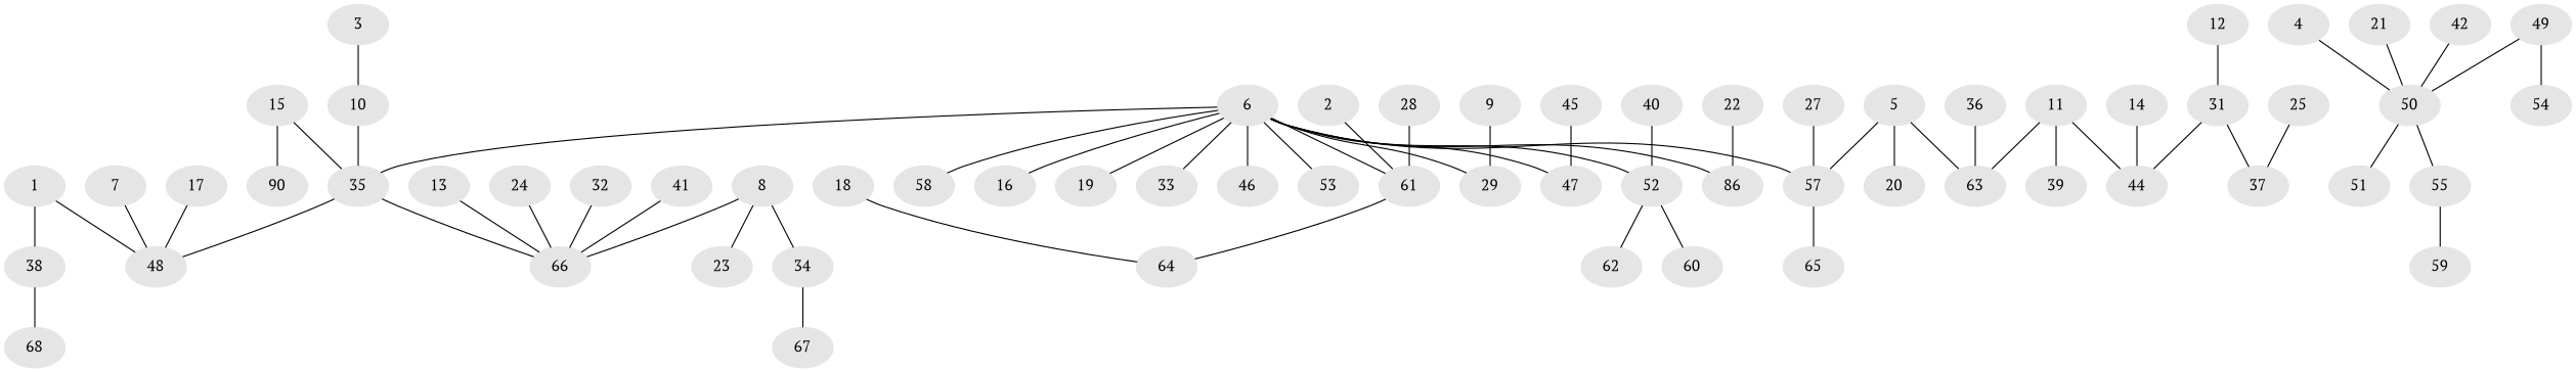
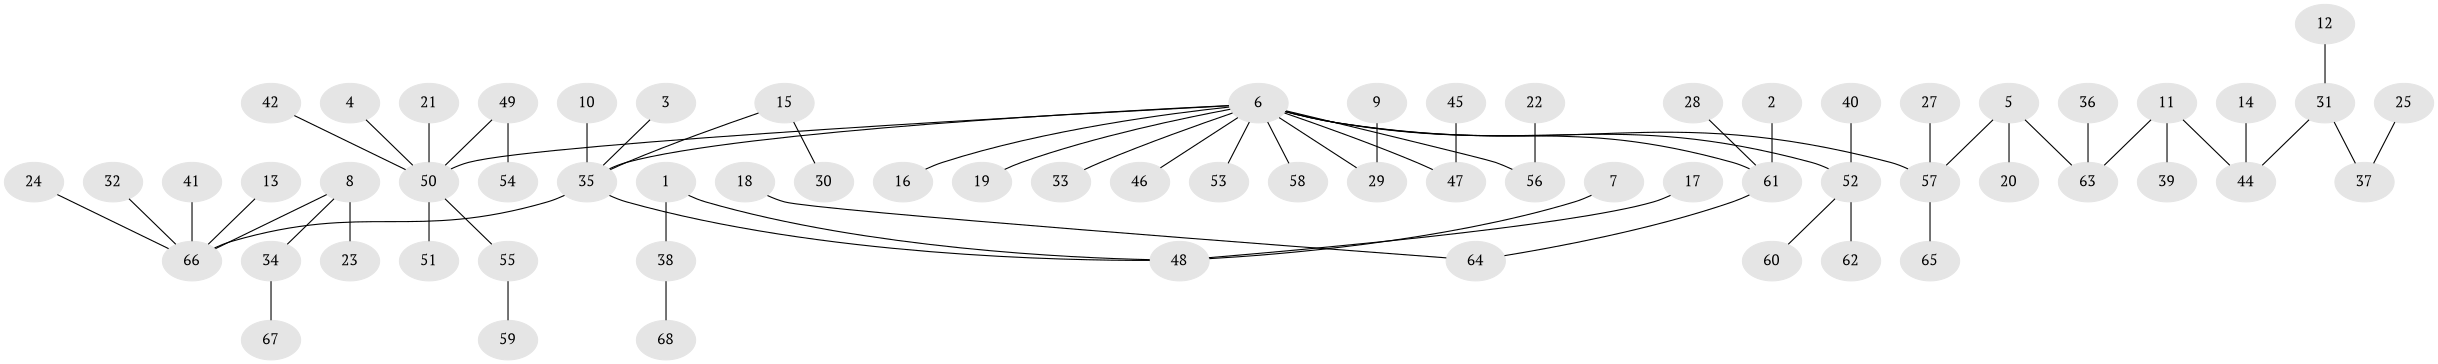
  graph {
    fontname="PT Serif"
    node [color=gray90 fontname="PT Serif" style=filled]
    edge [fontname="PT Serif" weight=1.0]
    1
    38
    48
    68
    2
    61
    64
    3
    35
    66
    4
    50
    51
    55
    5
    20
    57
    63
    65
    6
    16
    19
    29
    33
    46
    47
    52
    53
-   56 [label=86]
+   56
    58
    60
    62
    7
    8
    23
    34
    67
    9
    10
    11
    39
    44
    12
    31
    37
    13
    14
    15
-   30 [label=90]
+   30
    17
    18
    21
    22
    24
    25
    42
    27
    28
    32
    36
    40
    41
    45
    49
    54
    59
    1 -- 38
    1 -- 48
    38 -- 68
    2 -- 61
    61 -- 64
-   3 -- 10
+   3 -- 35
    35 -- 48
    35 -- 66
    4 -- 50
    50 -- 51
    50 -- 55
    55 -- 59
    5 -- 20
    5 -- 57
    5 -- 63
    57 -- 65
    6 -- 61
    6 -- 35
+   6 -- 50
    6 -- 57
    6 -- 16
    6 -- 19
    6 -- 29
    6 -- 33
    6 -- 46
    6 -- 47
    6 -- 52
    6 -- 53
    6 -- 56
    6 -- 58
    52 -- 60
    52 -- 62
    7 -- 48
    8 -- 66
    8 -- 23
    8 -- 34
    34 -- 67
    9 -- 29
    10 -- 35
    11 -- 63
    11 -- 39
    11 -- 44
    12 -- 31
    31 -- 44
    31 -- 37
    13 -- 66
    14 -- 44
    15 -- 35
    15 -- 30
    17 -- 48
    18 -- 64
    21 -- 50
    22 -- 56
    24 -- 66
    25 -- 37
    42 -- 50
    27 -- 57
    28 -- 61
    32 -- 66
    36 -- 63
    40 -- 52
    41 -- 66
    45 -- 47
    49 -- 50
    49 -- 54
  }
